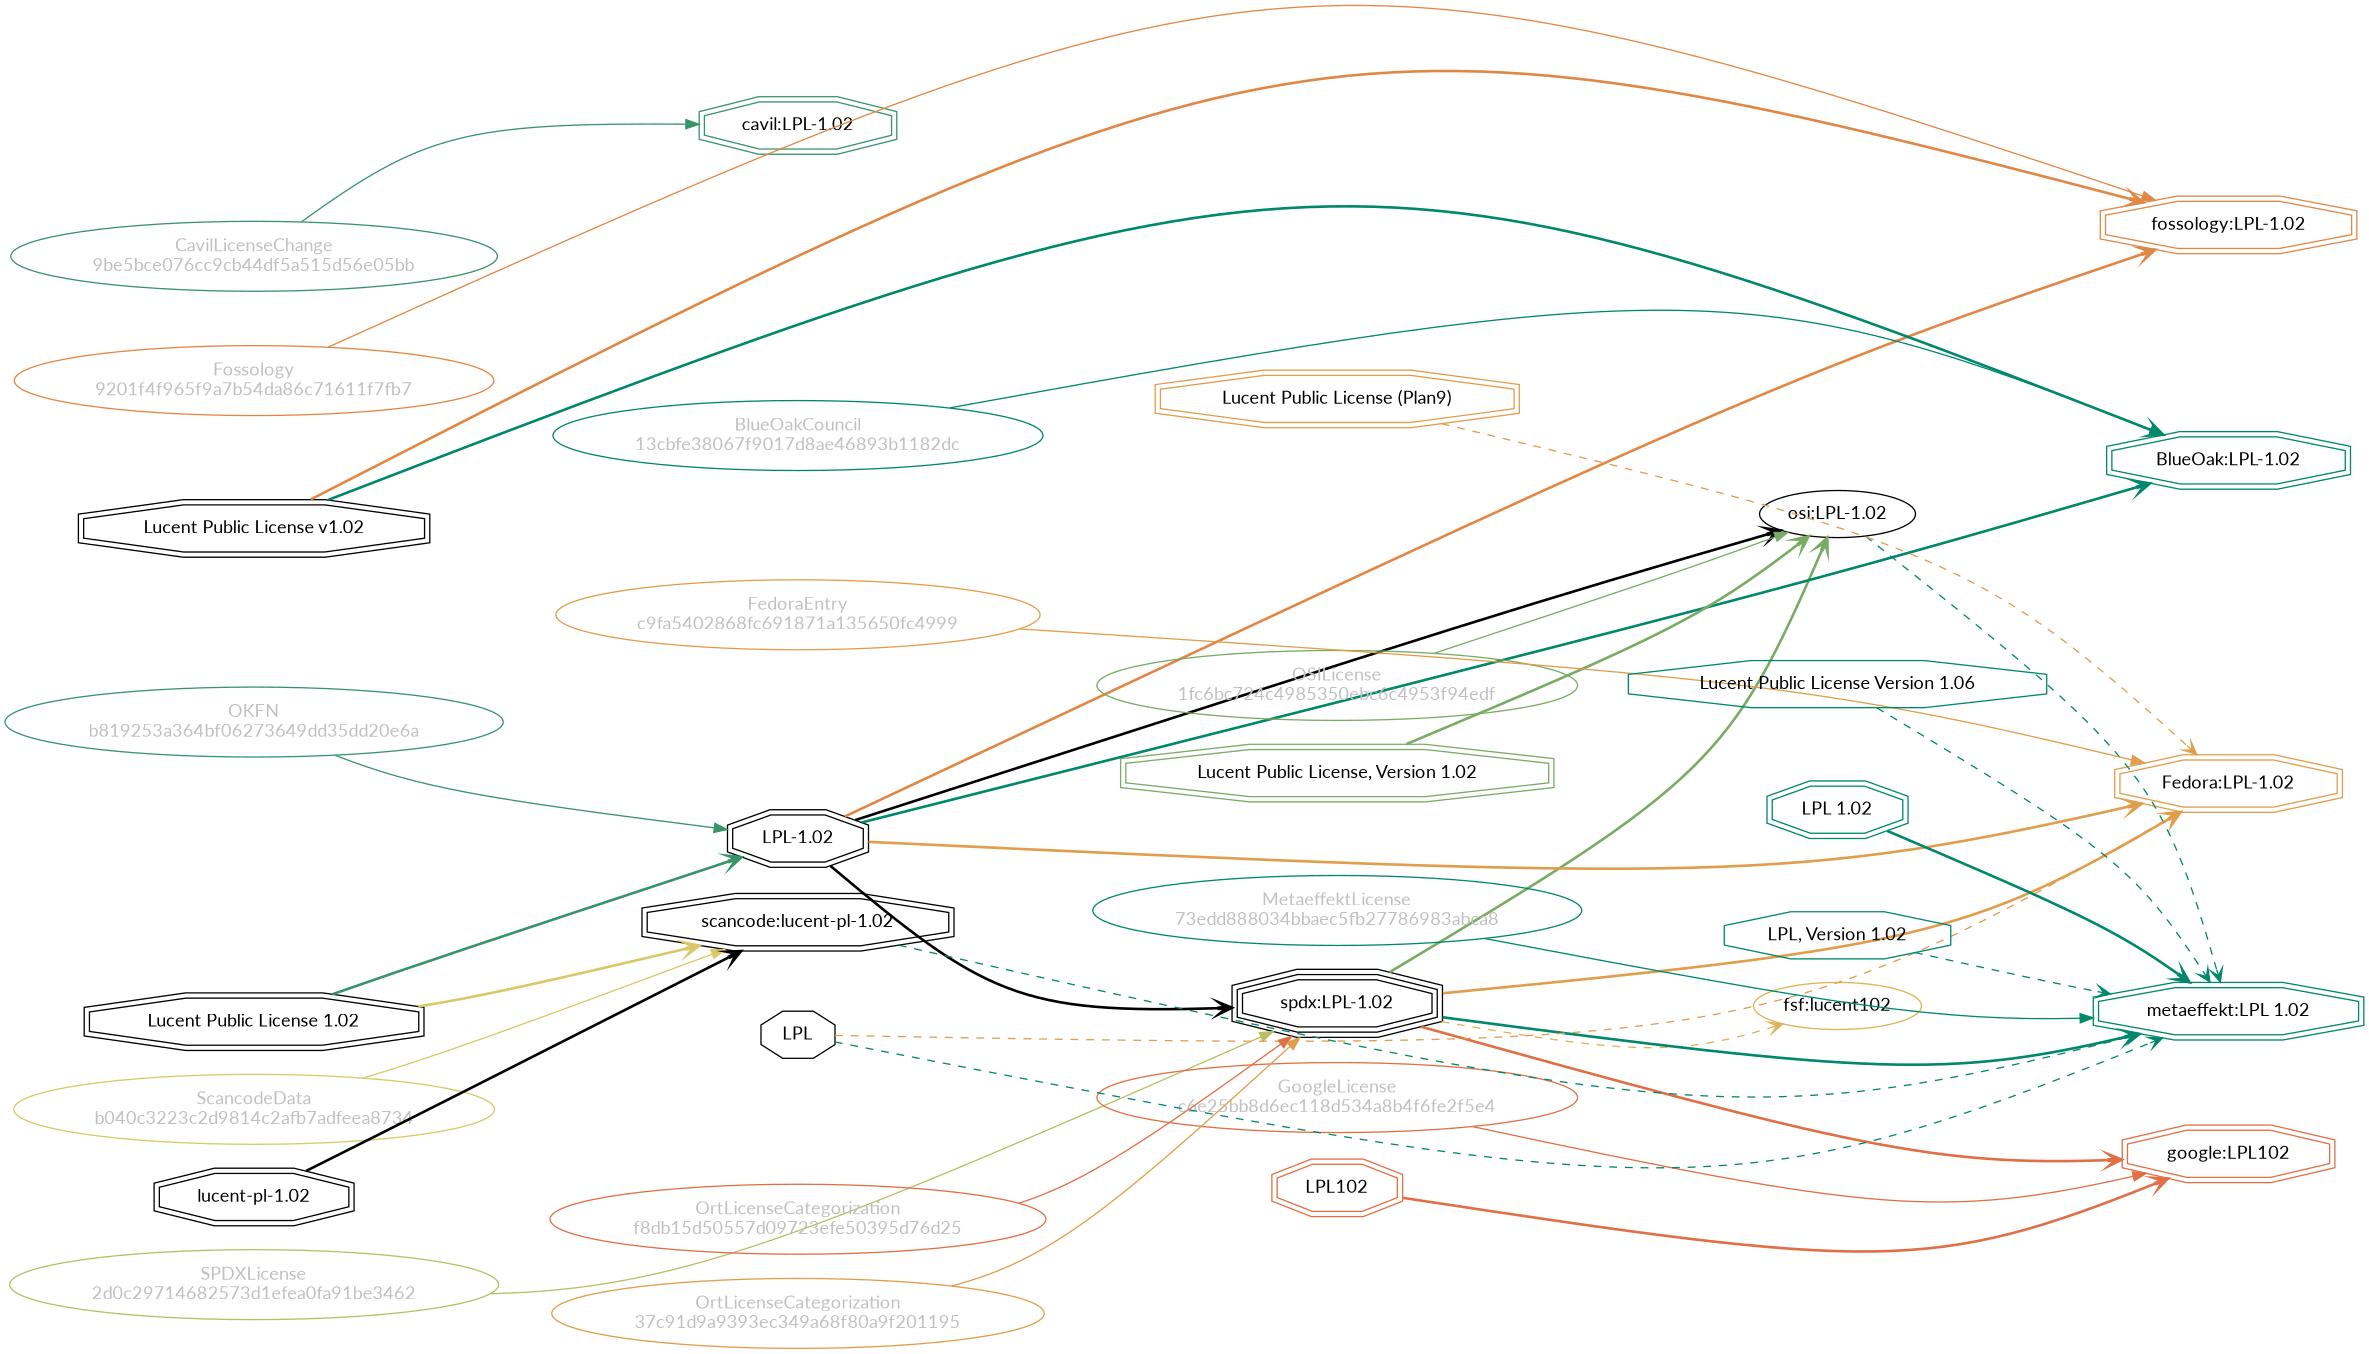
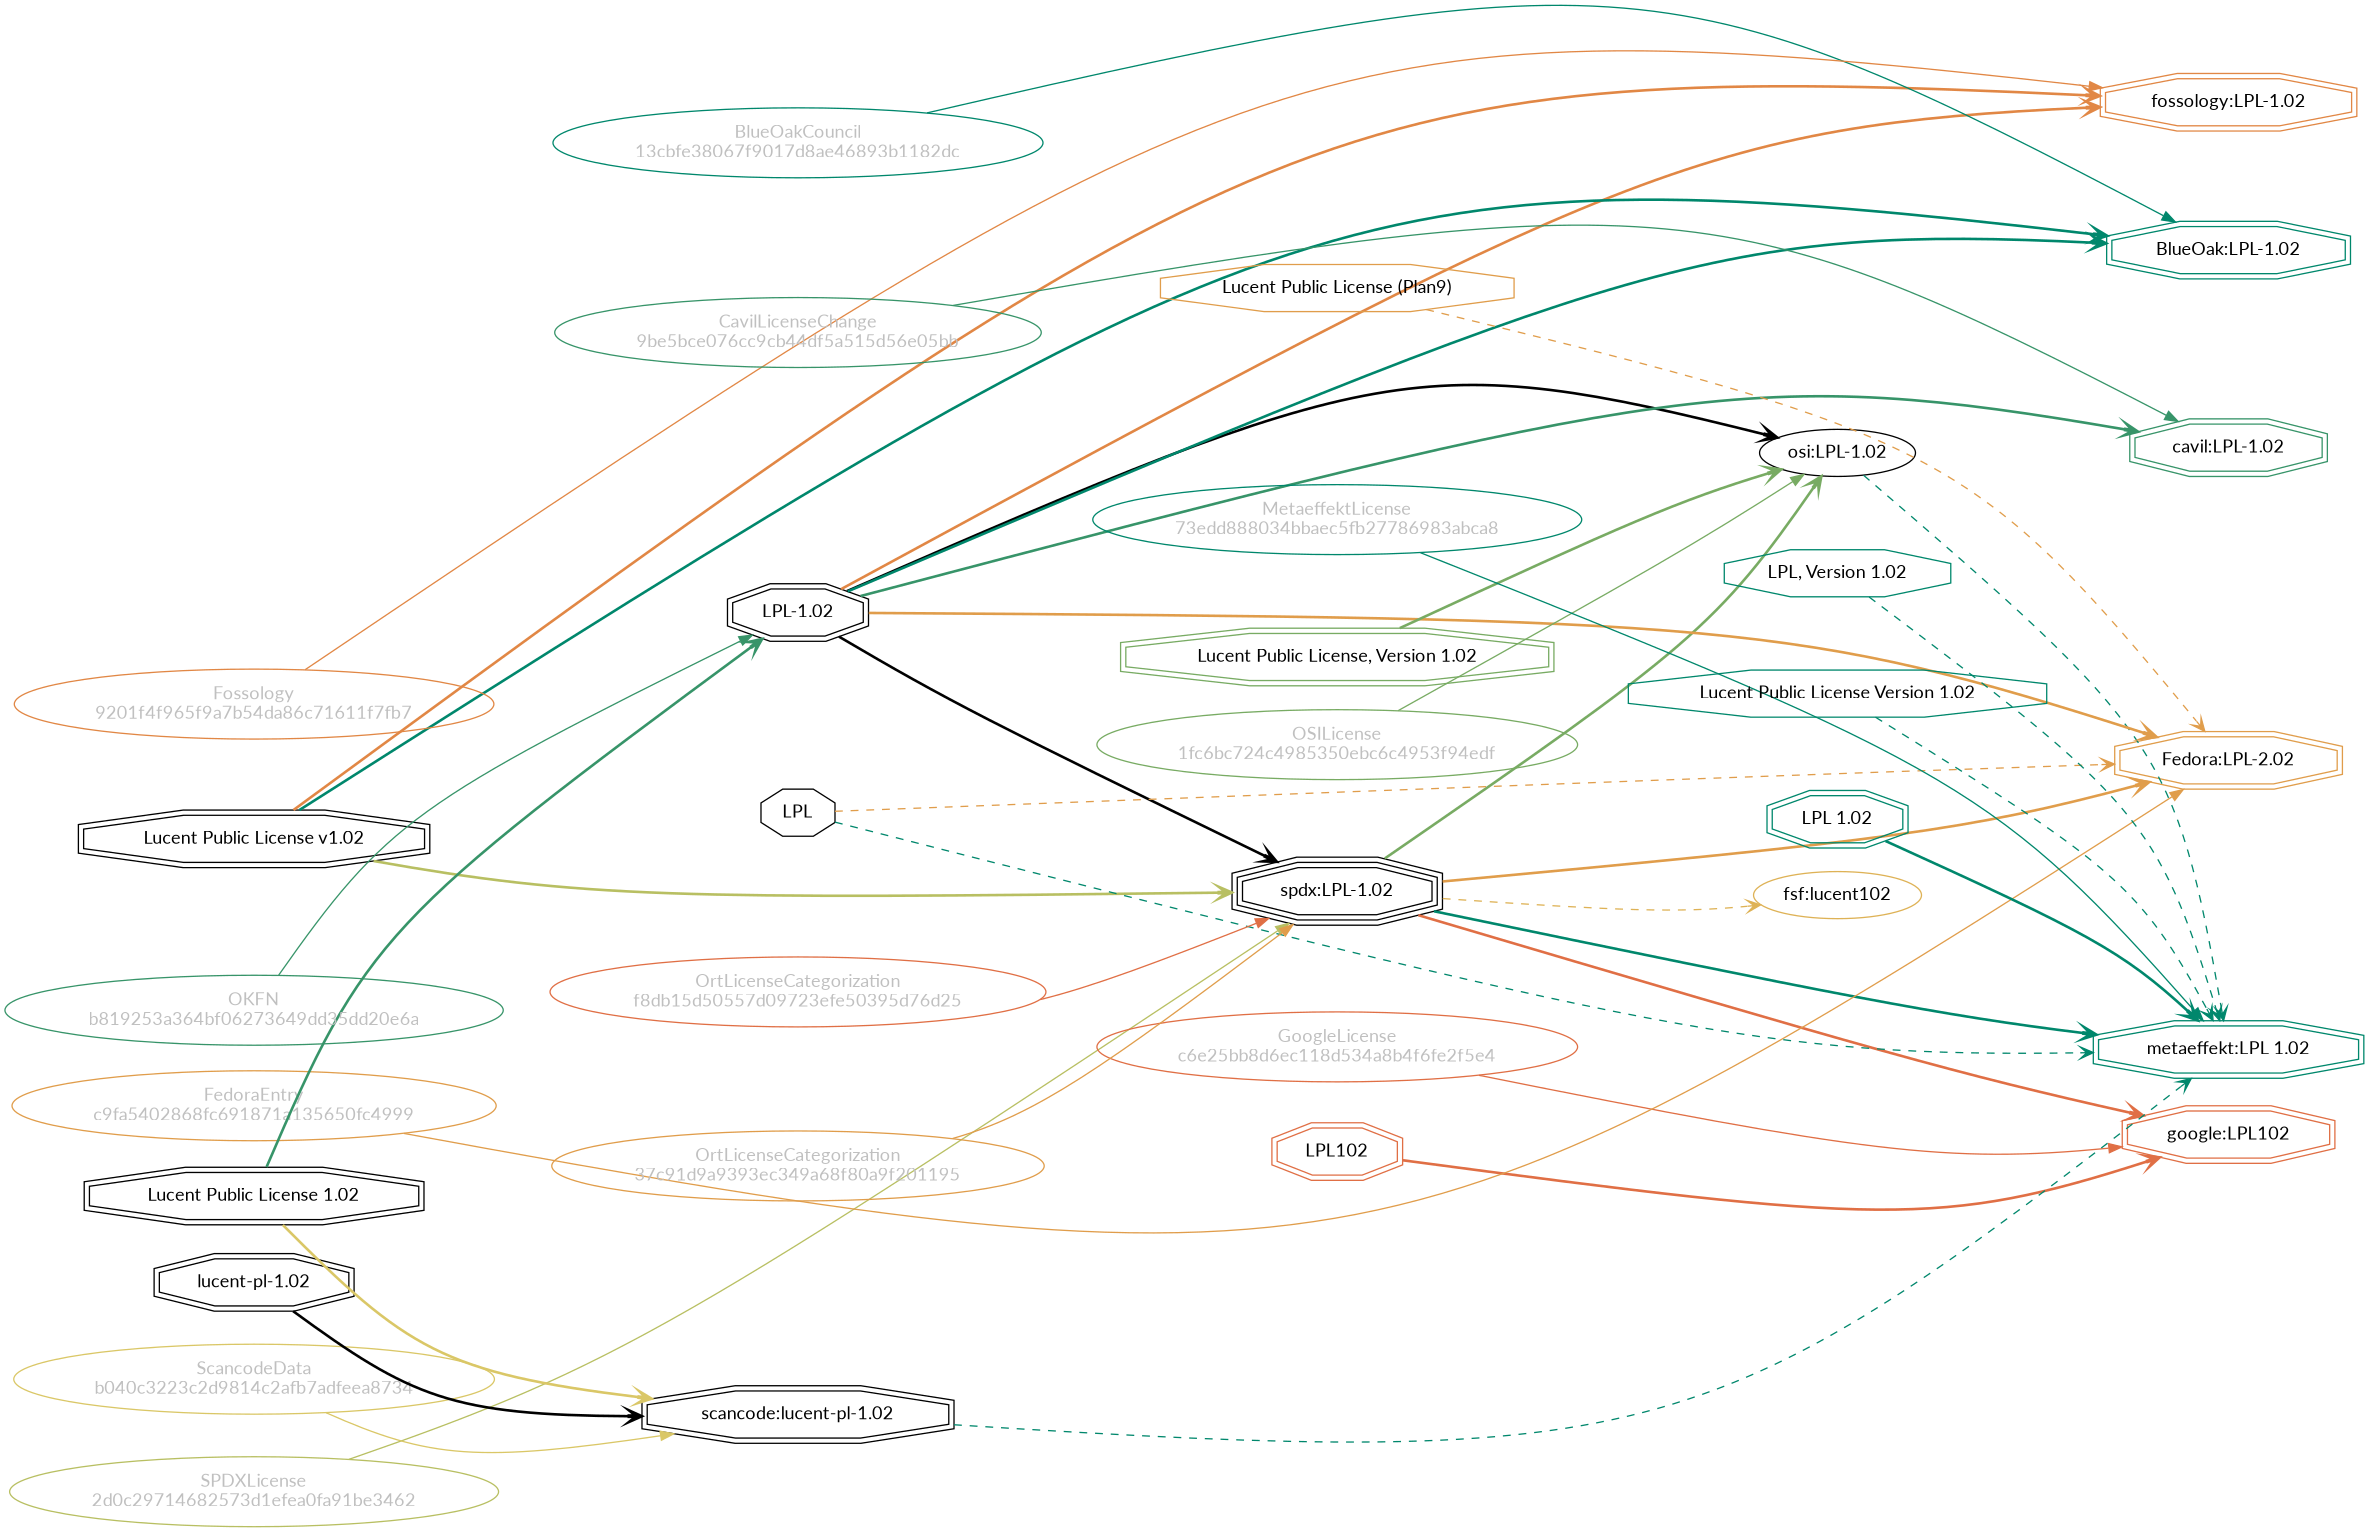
  strict digraph {
    fontname=Lato
    rankdir=LR
    splines=curved
    node [fontname=Lato shape=ellipse]
    edge [color="#00876c" fontname=Lato weight=0.5 arrowhead=vee style=bold]
    n1 [color="#b8bf62" fillcolor="beige;1" fontcolor=gray label="SPDXLicense\n2d0c29714682573d1efea0fa91be3462"]
    n2 [label="spdx:LPL-1.02" shape=tripleoctagon]
    n3 [label="osi:LPL-1.02"]
    n4 [color="#e06f45" label="google:LPL102" shape=doubleoctagon]
-   n5 [color="#e09d4b" label="Fedora:LPL-1.02" shape=doubleoctagon]
+   n5 [color="#e09d4b" label="Fedora:LPL-2.02" shape=doubleoctagon]
    n6 [color="#deb256" label="fsf:lucent102"]
    n7 [color="#00876c" label="metaeffekt:LPL 1.02" shape=doubleoctagon]
    n8 [label="LPL-1.02" shape=doubleoctagon]
    n9 [color="#00876c" label="BlueOak:LPL-1.02" shape=doubleoctagon]
    n10 [color="#e18745" label="fossology:LPL-1.02" shape=doubleoctagon]
    n11 [color="#379469" label="cavil:LPL-1.02" shape=doubleoctagon]
    n12 [label="Lucent Public License v1.02" shape=doubleoctagon]
    n13 [color="#78ab63" fillcolor="beige;1" fontcolor=gray label="OSILicense\n1fc6bc724c4985350ebc6c4953f94edf"]
    n14 [color="#78ab63" label="Lucent Public License, Version 1.02" shape=doubleoctagon]
    n15 [color="#e06f45" fillcolor="beige;1" fontcolor=gray label="GoogleLicense\nc6e25bb8d6ec118d534a8b4f6fe2f5e4"]
    n16 [color="#e06f45" label=LPL102 shape=doubleoctagon]
    n17 [color="#e09d4b" fillcolor="beige;1" fontcolor=gray label="FedoraEntry\nc9fa5402868fc691871a135650fc4999"]
-   n18 [color="#e09d4b" label="Lucent Public License (Plan9)" shape=doubleoctagon]
+   n18 [color="#e09d4b" label="Lucent Public License (Plan9)" shape=octagon]
    n19 [label=LPL shape=octagon]
    n20 [color="#00876c" fillcolor="beige;1" fontcolor=gray label="BlueOakCouncil\n13cbfe38067f9017d8ae46893b1182dc"]
    n21 [color="#dac767" fillcolor="beige;1" fontcolor=gray label="ScancodeData\nb040c3223c2d9814c2afb7adfeea8734"]
    n22 [label="scancode:lucent-pl-1.02" shape=doubleoctagon]
    n23 [label="lucent-pl-1.02" shape=doubleoctagon]
    n24 [label="Lucent Public License 1.02" shape=doubleoctagon]
    n25 [color="#e18745" fillcolor="beige;1" fontcolor=gray label="Fossology\n9201f4f965f9a7b54da86c71611f7fb7"]
    n26 [color="#379469" fillcolor="beige;1" fontcolor=gray label="OKFN\nb819253a364bf06273649dd35dd20e6a"]
    n27 [color="#e06f45" fillcolor="beige;1" fontcolor=gray label="OrtLicenseCategorization\nf8db15d50557d09723efe50395d76d25"]
    n28 [color="#e09d4b" fillcolor="beige;1" fontcolor=gray label="OrtLicenseCategorization\n37c91d9a9393ec349a68f80a9f201195"]
    n29 [color="#379469" fillcolor="beige;1" fontcolor=gray label="CavilLicenseChange\n9be5bce076cc9cb44df5a515d56e05bb"]
    n30 [color="#00876c" fillcolor="beige;1" fontcolor=gray label="MetaeffektLicense\n73edd888034bbaec5fb27786983abca8"]
    n31 [color="#00876c" label="LPL 1.02" shape=doubleoctagon]
    n32 [color="#00876c" label="LPL, Version 1.02" shape=octagon]
-   n33 [color="#00876c" label="Lucent Public License Version 1.06" shape=octagon]
+   n33 [color="#00876c" label="Lucent Public License Version 1.02" shape=octagon]
    n1 -> n2 [color="#b8bf62" arrowhead="" style=""]
    n2 -> n3 [color="#78ab63" weight=0.7]
    n2 -> n4 [color="#e06f45" weight=0.7]
    n2 -> n5 [color="#e09d4b" weight=0.7]
    n2 -> n6 [color="#deb256" style=dashed]
    n2 -> n7 [weight=0.7]
    n3 -> n7 [style=dashed]
    n8 -> n2 [weight=0.7 color=""]
    n8 -> n3 [weight=0.7 color=""]
    n8 -> n5 [color="#e09d4b" weight=0.7]
    n8 -> n9 [weight=0.7]
    n8 -> n10 [color="#e18745" weight=0.7]
+   n8 -> n11 [color="#379469" weight=0.7]
+   n12 -> n2 [color="#b8bf62" weight=0.7]
    n12 -> n9 [weight=0.7]
    n12 -> n10 [color="#e18745" weight=0.7]
    n13 -> n3 [color="#78ab63" arrowhead="" style=""]
    n14 -> n3 [color="#78ab63" weight=0.7]
    n15 -> n4 [color="#e06f45" arrowhead="" style=""]
    n16 -> n4 [color="#e06f45" weight=0.7]
    n17 -> n5 [color="#e09d4b" arrowhead="" style=""]
    n18 -> n5 [color="#e09d4b" style=dashed]
    n19 -> n5 [color="#e09d4b" style=dashed]
    n19 -> n7 [style=dashed]
    n20 -> n9 [arrowhead="" style=""]
    n21 -> n22 [color="#dac767" arrowhead="" style=""]
    n22 -> n7 [style=dashed]
    n23 -> n22 [weight=0.7 color=""]
    n24 -> n8 [color="#379469" weight=0.7]
    n24 -> n22 [color="#dac767" weight=0.7]
    n25 -> n10 [color="#e18745" arrowhead="" style=""]
    n26 -> n8 [color="#379469" arrowhead="" style=""]
    n27 -> n2 [color="#e06f45" arrowhead="" style=""]
    n28 -> n2 [color="#e09d4b" arrowhead="" style=""]
    n29 -> n11 [color="#379469" arrowhead="" style=""]
    n30 -> n7 [arrowhead="" style=""]
    n31 -> n7 [weight=0.7]
    n32 -> n7 [style=dashed]
    n33 -> n7 [style=dashed]
  }
